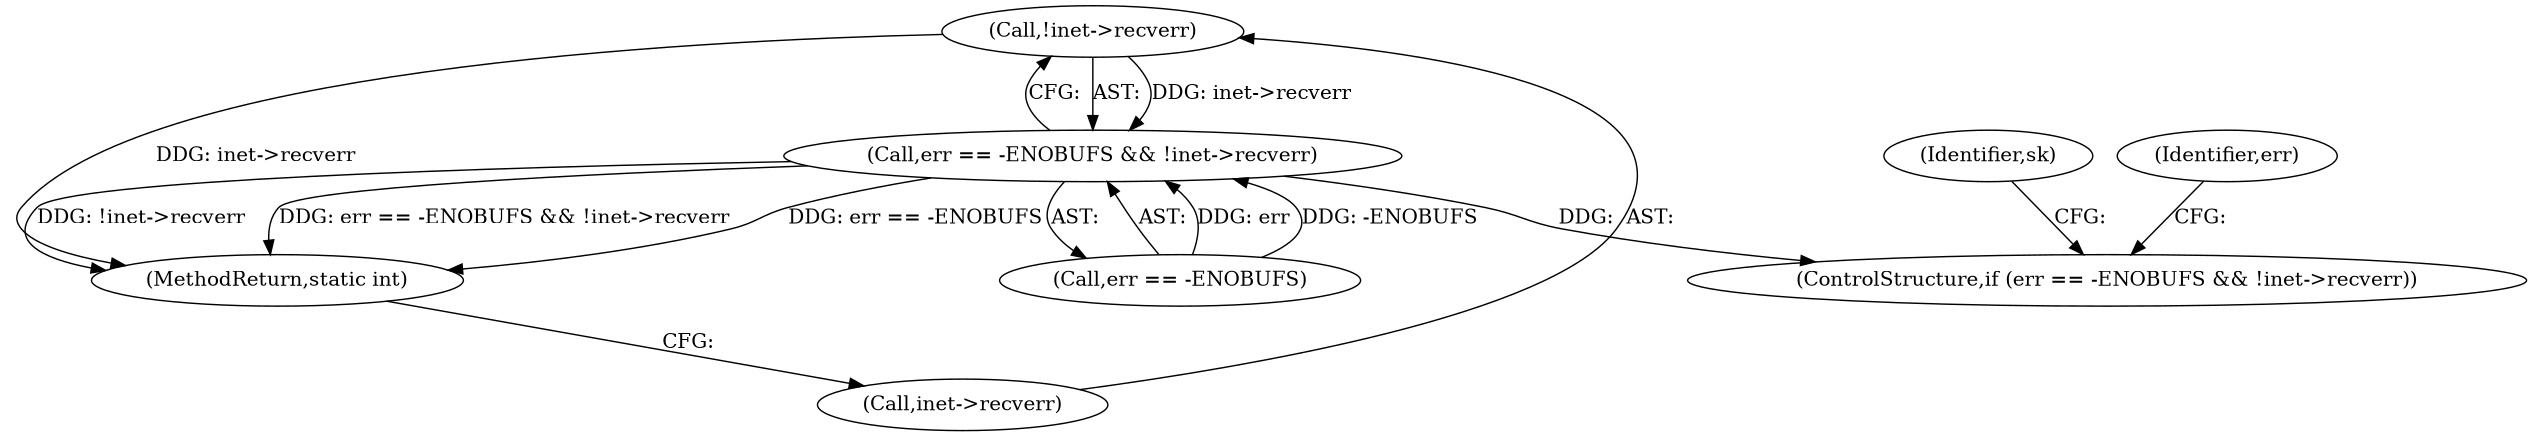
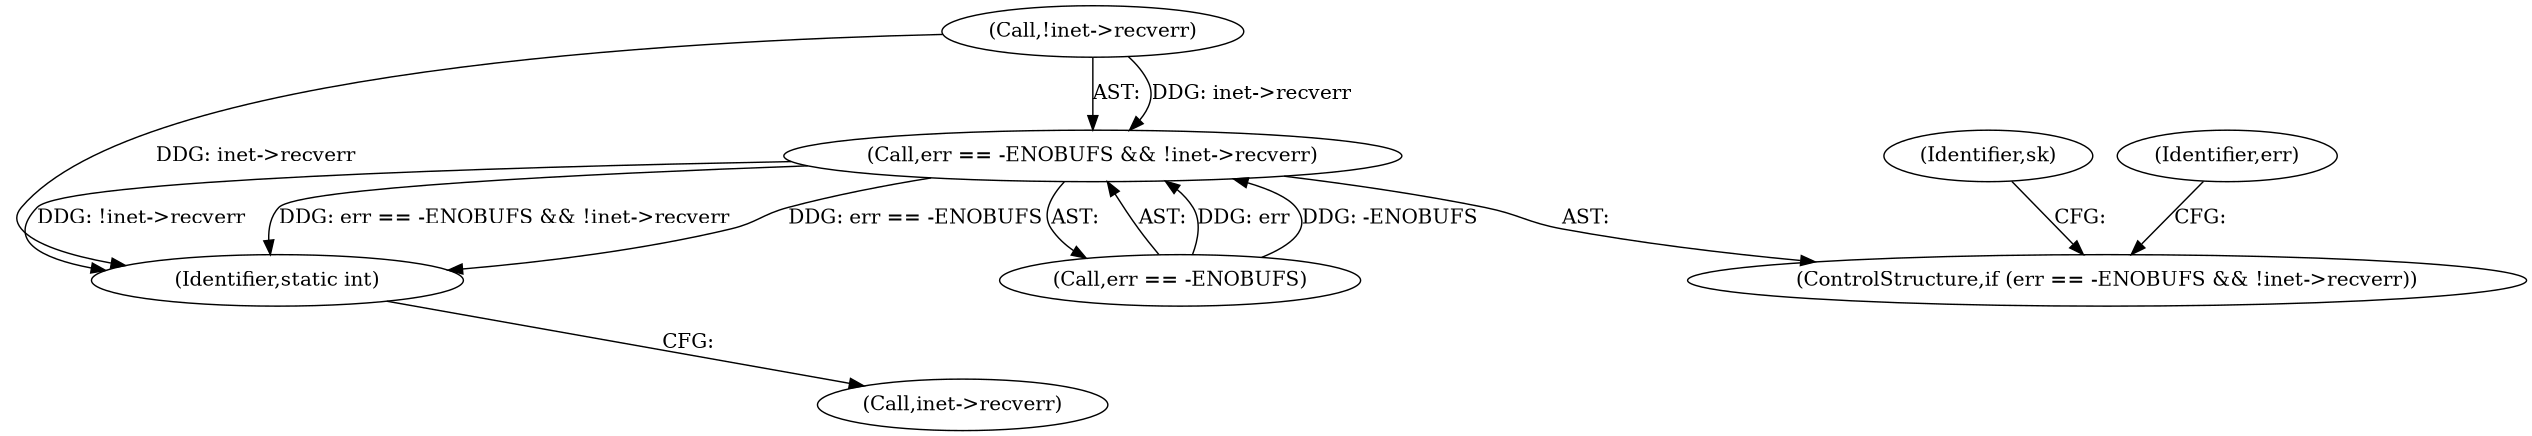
  digraph {
    n1 [label="(Call,!inet->recverr)"]
    n2 [label="(Call,err == -ENOBUFS && !inet->recverr)"]
-   n3 [label="(MethodReturn,static int)"]
+   n3 [label="(Identifier,static int)"]
    n4 [label="(ControlStructure,if (err == -ENOBUFS && !inet->recverr))"]
    n5 [label="(Call,err == -ENOBUFS)"]
    n6 [label="(Call,inet->recverr)"]
    n7 [label="(Identifier,sk)"]
    n8 [label="(Identifier,err)"]
    n1 -> n2 [label="AST: "]
    n1 -> n2 [label="DDG: inet->recverr"]
    n1 -> n3 [label="DDG: inet->recverr"]
-   n2 -> n1 [label="CFG: "]
    n2 -> n3 [label="DDG: !inet->recverr"]
    n2 -> n3 [label="DDG: err == -ENOBUFS && !inet->recverr"]
    n2 -> n3 [label="DDG: err == -ENOBUFS"]
-   n2 -> n4 [label="DDG: "]
+   n2 -> n4 [label="AST: "]
    n2 -> n5 [label="AST: "]
    n3 -> n6 [label="CFG: "]
    n5 -> n2 [label="AST: "]
    n5 -> n2 [label="DDG: err"]
    n5 -> n2 [label="DDG: -ENOBUFS"]
-   n6 -> n1 [label="AST: "]
    n7 -> n4 [label="CFG: "]
    n8 -> n4 [label="CFG: "]
  }
